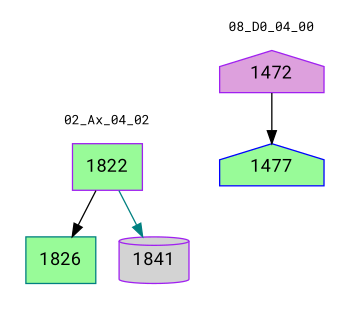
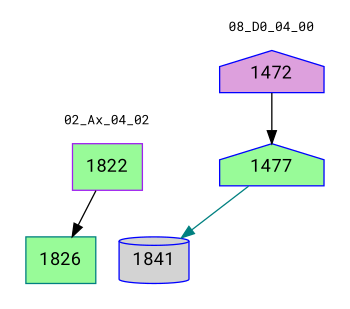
  digraph {
    fontname="Roboto Mono"
    node [color=purple fillcolor=palegreen fontname="Roboto Mono" shape=box style=filled]
    edge [color=black fontname="Roboto Mono"]
    n1 [label=1822]
    n2 [color=teal label=1826]
-   n3 [fillcolor=lightgrey label=1841 shape=cylinder]
-   n4 [fillcolor=plum label=1472 shape=house]
+   n3 [color=blue fillcolor=lightgrey label=1841 shape=cylinder]
+   n4 [color=blue fillcolor=plum label=1472 shape=house]
    n5 [color=blue label=1477 shape=house]
    subgraph cluster_1 {
      color=white
      fontsize=10
      label="02_Ax_04_02"
      n1
      n2
      n3
    }
    subgraph cluster_2 {
      color=white
      fontsize=10
      label="08_D0_04_00"
      n4
      n5
    }
    n1 -> n2
-   n1 -> n3 [color=teal]
+   n5 -> n3 [color=teal]
    n4 -> n5
  }
